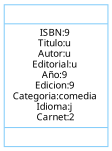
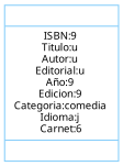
  digraph {
    rankdir=LR
-   n1 [color=lightskyblue fillcolor=lightskyblue fontname=Verdana fontsize=9 label="<p0>|<cont1>ISBN:9    \nTitulo:u    \nAutor:u    \nEditorial:u    \nAño:9    \nEdicion:9    \nCategoria:comedia    \nIdioma:j    \nCarnet:2    |<p1>\n" shape=record]
+   n1 [color=lightskyblue fillcolor=lightskyblue fontname=Verdana fontsize=9 label="<p0>|<cont1>ISBN:9    \nTitulo:u    \nAutor:u    \nEditorial:u    \nAño:9    \nEdicion:9    \nCategoria:comedia    \nIdioma:j    \nCarnet:6    |<p1>\n" shape=record]
  }
